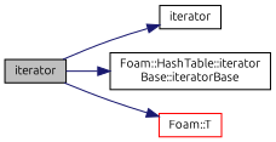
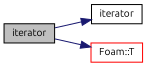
  digraph {
    rankdir=LR
    fontname=Ubuntu
    node [color=black fontname=Ubuntu fontsize=10 shape=record]
    edge [color=midnightblue fontname=Ubuntu fontsize=10 labelfontname=Helvetica labelfontsize=10 style=solid]
    n1 [fillcolor=grey75 fontcolor=black height=0.2 label=iterator style=filled width=0.4]
    n2 [height=0.2 label=iterator width=0.4]
-   n3 [height=0.2 label="Foam::HashTable::iterator\lBase::iteratorBase" width=0.4]
    n4 [color=red height=0.2 label="Foam::T" width=0.4]
    n1 -> n2
-   n1 -> n3
    n1 -> n4
  }
